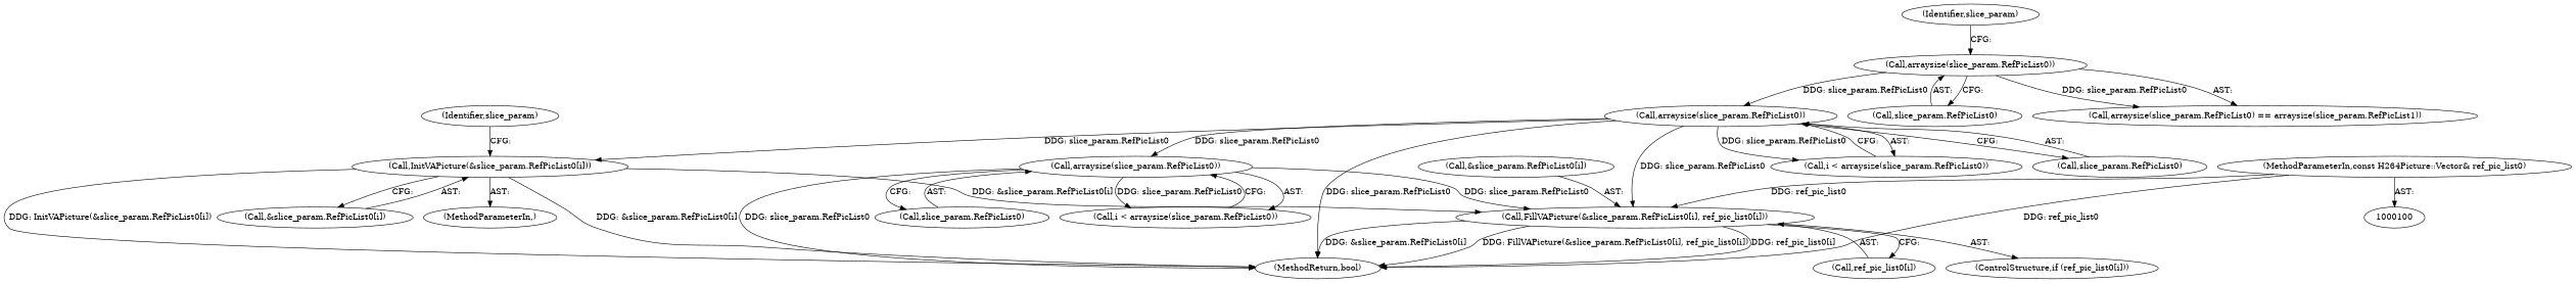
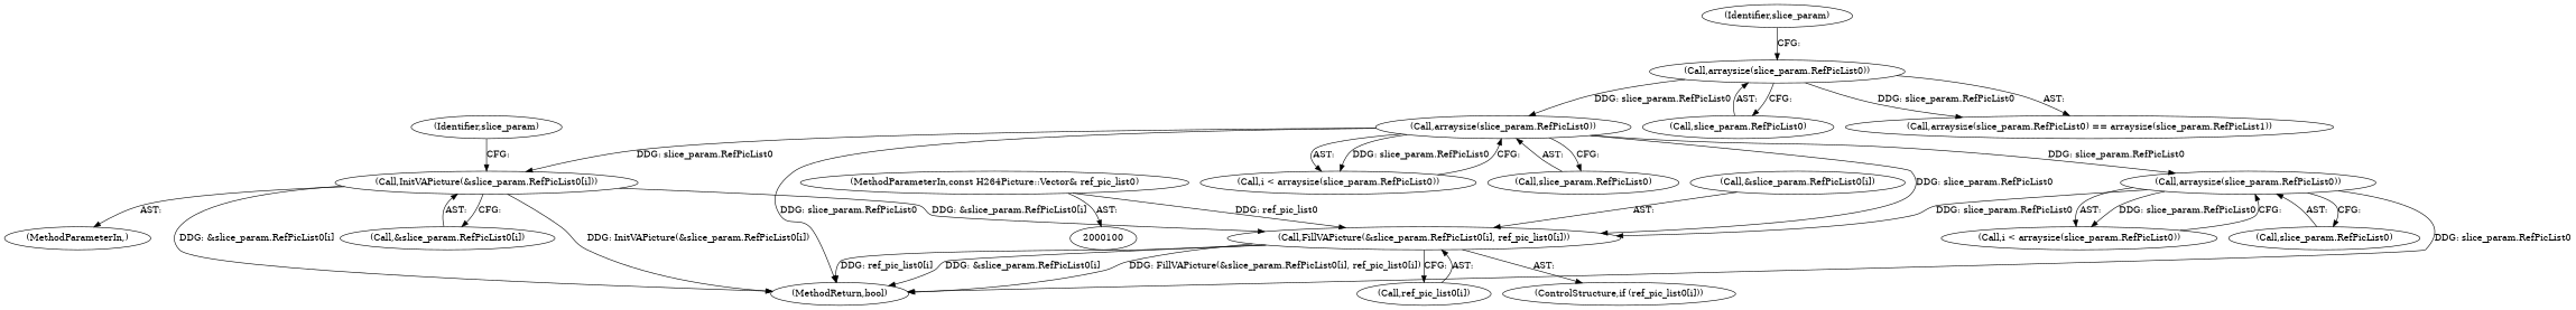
  digraph {
    n1 [label="(Call,FillVAPicture(&slice_param.RefPicList0[i], ref_pic_list0[i]))"]
    n2 [label="(Call,ref_pic_list0[i])"]
    n3 [label="(ControlStructure,if (ref_pic_list0[i]))"]
    n4 [label="(MethodReturn,bool)"]
    n5 [label="(Call,InitVAPicture(&slice_param.RefPicList0[i]))"]
    n6 [label="(Call,&slice_param.RefPicList0[i])"]
    n7 [label="(MethodParameterIn,)"]
    n8 [label="(Call,arraysize(slice_param.RefPicList0))"]
    n9 [label="(Call,arraysize(slice_param.RefPicList0))"]
    n10 [label="(Call,i < arraysize(slice_param.RefPicList0))"]
    n11 [label="(Call,slice_param.RefPicList0)"]
    n12 [label="(Call,slice_param.RefPicList0)"]
    n13 [label="(Call,i < arraysize(slice_param.RefPicList0))"]
    n14 [label="(Call,arraysize(slice_param.RefPicList0))"]
    n15 [label="(Call,slice_param.RefPicList0)"]
    n16 [label="(Call,arraysize(slice_param.RefPicList0) == arraysize(slice_param.RefPicList1))"]
    n17 [label="(MethodParameterIn,const H264Picture::Vector& ref_pic_list0)"]
-   1000100
+   1000100 [label=2000100]
    n19 [label="(Call,&slice_param.RefPicList0[i])"]
    n20 [label="(Identifier,slice_param)"]
    n21 [label="(Identifier,slice_param)"]
    n1 -> n2 [label="CFG: "]
    n1 -> n3 [label="AST: "]
    n1 -> n4 [label="DDG: FillVAPicture(&slice_param.RefPicList0[i], ref_pic_list0[i])"]
    n1 -> n4 [label="DDG: ref_pic_list0[i]"]
    n1 -> n4 [label="DDG: &slice_param.RefPicList0[i]"]
    n2 -> n1 [label="AST: "]
    n5 -> n1 [label="DDG: &slice_param.RefPicList0[i]"]
    n5 -> n4 [label="DDG: InitVAPicture(&slice_param.RefPicList0[i])"]
    n5 -> n4 [label="DDG: &slice_param.RefPicList0[i]"]
    n5 -> n6 [label="CFG: "]
    n5 -> n7 [label="AST: "]
    n6 -> n5 [label="AST: "]
    n8 -> n1 [label="DDG: slice_param.RefPicList0"]
    n8 -> n4 [label="DDG: slice_param.RefPicList0"]
    n8 -> n5 [label="DDG: slice_param.RefPicList0"]
    n8 -> n9 [label="DDG: slice_param.RefPicList0"]
    n8 -> n10 [label="AST: "]
    n8 -> n10 [label="DDG: slice_param.RefPicList0"]
    n8 -> n11 [label="CFG: "]
    n9 -> n1 [label="DDG: slice_param.RefPicList0"]
    n9 -> n4 [label="DDG: slice_param.RefPicList0"]
    n9 -> n12 [label="CFG: "]
    n9 -> n13 [label="AST: "]
    n9 -> n13 [label="DDG: slice_param.RefPicList0"]
    n10 -> n8 [label="CFG: "]
    n11 -> n8 [label="AST: "]
    n12 -> n9 [label="AST: "]
    n13 -> n9 [label="CFG: "]
    n14 -> n8 [label="DDG: slice_param.RefPicList0"]
    n14 -> n15 [label="CFG: "]
    n14 -> n16 [label="AST: "]
    n14 -> n16 [label="DDG: slice_param.RefPicList0"]
    n15 -> n14 [label="AST: "]
    n17 -> n1 [label="DDG: ref_pic_list0"]
-   n17 -> n4 [label="DDG: ref_pic_list0"]
    n17 -> 1000100 [label="AST: "]
    n19 -> n1 [label="AST: "]
    n20 -> n14 [label="CFG: "]
    n21 -> n5 [label="CFG: "]
  }
